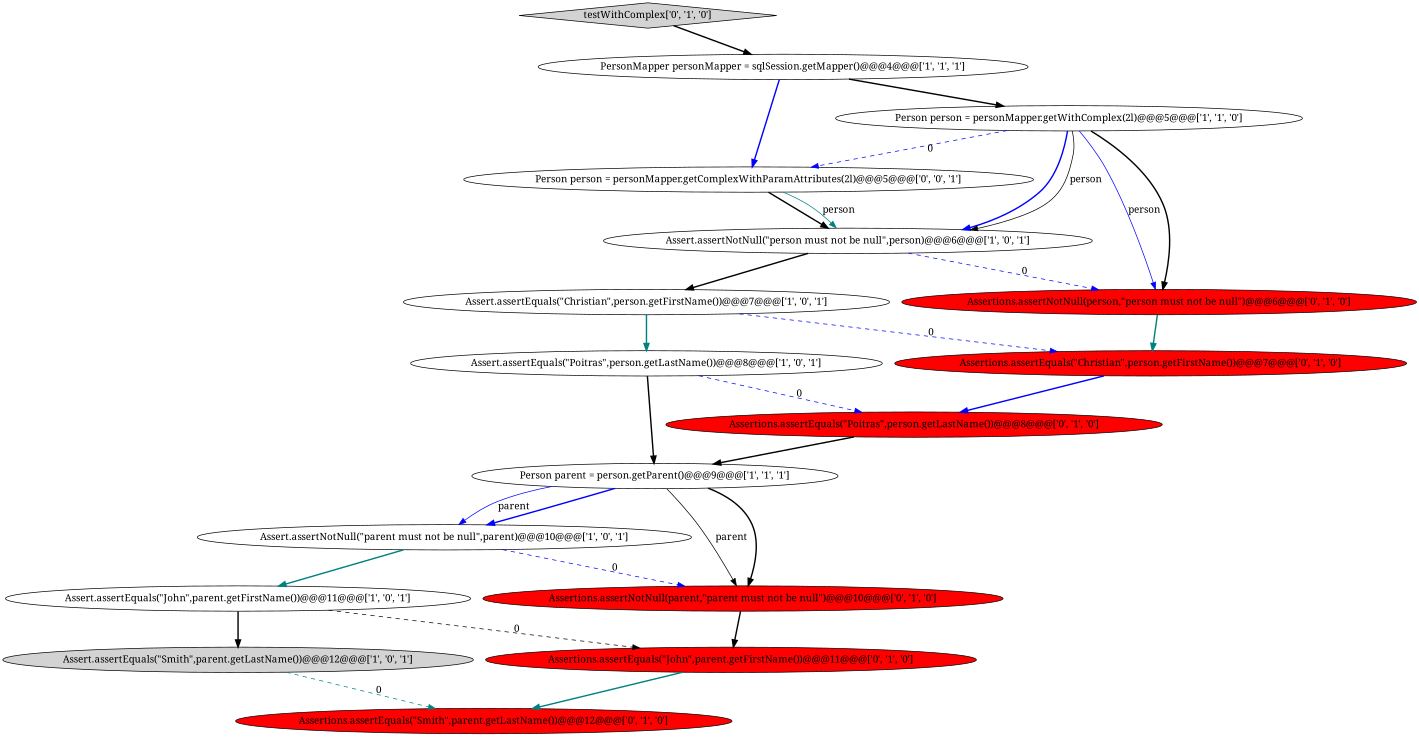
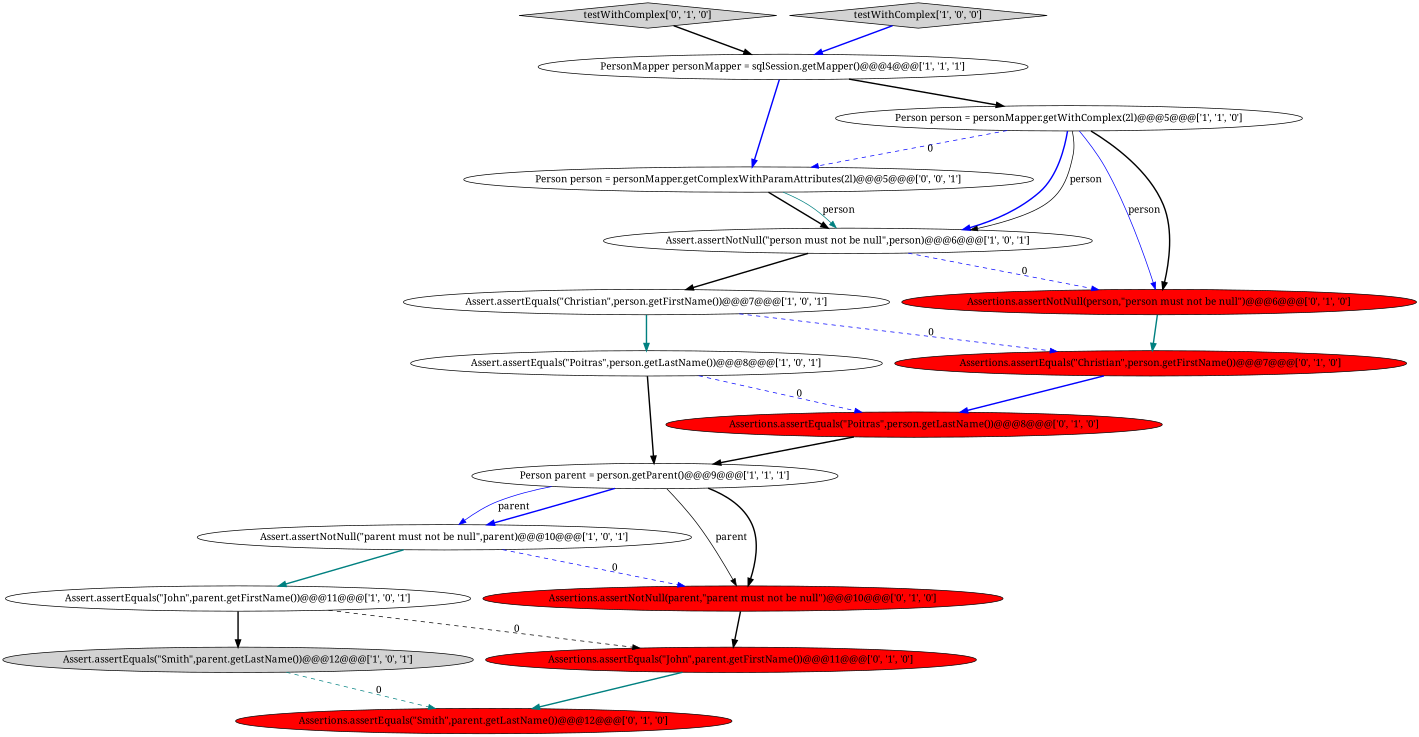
  digraph {
    fontname="Noto Serif"
    node [fillcolor=white fontname="Noto Serif" shape=ellipse style=filled]
    edge [color=black fontname="Noto Serif" style=bold]
    n1 [label="Person person = personMapper.getWithComplex(2l)@@@5@@@['1', '1', '0']"]
    n2 [label="Assert.assertNotNull(\"person must not be null\",person)@@@6@@@['1', '0', '1']"]
    n3 [fillcolor=red label="Assertions.assertNotNull(person,\"person must not be null\")@@@6@@@['0', '1', '0']"]
    n4 [label="Person person = personMapper.getComplexWithParamAttributes(2l)@@@5@@@['0', '0', '1']"]
    n5 [label="Assert.assertEquals(\"Christian\",person.getFirstName())@@@7@@@['1', '0', '1']"]
    n6 [fillcolor=red label="Assertions.assertEquals(\"Christian\",person.getFirstName())@@@7@@@['0', '1', '0']"]
    n7 [label="Assert.assertEquals(\"Poitras\",person.getLastName())@@@8@@@['1', '0', '1']"]
    n8 [fillcolor=red label="Assertions.assertEquals(\"Poitras\",person.getLastName())@@@8@@@['0', '1', '0']"]
    n9 [label="Person parent = person.getParent()@@@9@@@['1', '1', '1']"]
    n10 [label="Assert.assertNotNull(\"parent must not be null\",parent)@@@10@@@['1', '0', '1']"]
    n11 [fillcolor=red label="Assertions.assertNotNull(parent,\"parent must not be null\")@@@10@@@['0', '1', '0']"]
    n12 [fillcolor=lightgray label="testWithComplex['0', '1', '0']" shape=diamond]
    n13 [label="PersonMapper personMapper = sqlSession.getMapper()@@@4@@@['1', '1', '1']"]
    n14 [fillcolor=red label="Assertions.assertEquals(\"Smith\",parent.getLastName())@@@12@@@['0', '1', '0']"]
    n15 [label="Assert.assertEquals(\"John\",parent.getFirstName())@@@11@@@['1', '0', '1']"]
    n16 [fillcolor=lightgray label="Assert.assertEquals(\"Smith\",parent.getLastName())@@@12@@@['1', '0', '1']"]
    n17 [fillcolor=red label="Assertions.assertEquals(\"John\",parent.getFirstName())@@@11@@@['0', '1', '0']"]
+   n18 [fillcolor=lightgray label="testWithComplex['1', '0', '0']" shape=diamond]
    n1 -> n2 [color=blue]
    n1 -> n2 [label=person style=solid]
    n1 -> n3 [color=blue label=person style=solid]
    n1 -> n3
    n1 -> n4 [color=blue label=0 style=dashed]
    n2 -> n3 [color=blue label=0 style=dashed]
    n2 -> n5
    n3 -> n6 [color=teal]
    n4 -> n2
    n4 -> n2 [color=teal label=person style=solid]
    n5 -> n6 [color=blue label=0 style=dashed]
    n5 -> n7 [color=teal]
    n6 -> n8 [color=blue]
    n7 -> n8 [color=blue label=0 style=dashed]
    n7 -> n9
    n8 -> n9
    n9 -> n10 [color=blue]
    n9 -> n10 [color=blue label=parent style=solid]
    n9 -> n11
    n9 -> n11 [label=parent style=solid]
    n10 -> n11 [color=blue label=0 style=dashed]
    n10 -> n15 [color=teal]
    n11 -> n17
    n12 -> n13
    n13 -> n1
    n13 -> n4 [color=blue]
    n15 -> n16
    n15 -> n17 [label=0 style=dashed]
    n16 -> n14 [color=teal label=0 style=dashed]
    n17 -> n14 [color=teal]
+   n18 -> n13 [color=blue]
  }
